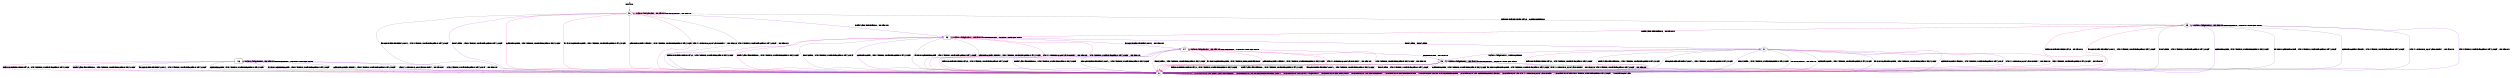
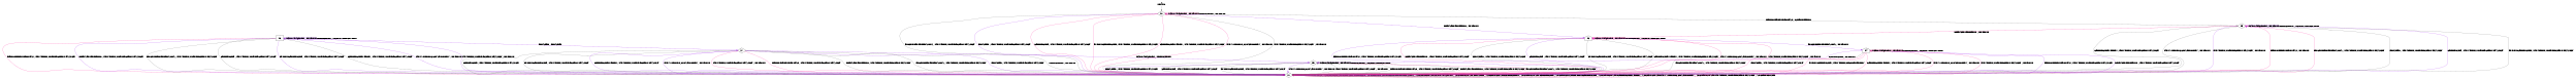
  digraph {
    node [shape=diamond]
    edge [color=gray40]
    n1 [label=s0]
    n2 [label=s1]
    n3 [label=s2 shape=house]
    n4 [label=s3]
    n5 [label=s4 shape=house]
    n6 [label=s5]
    n7 [label=s6 shape=folder]
    n8 [label=s7]
    __start0 [height=0 shape=none width=0]
    n1 -> n1 [color=deeppink label="Acknowledgement / TIMEOUT"]
    n1 -> n1 [color=deeppink label="APPLICATION / TIMEOUT"]
    n1 -> n2 [label="ENCRYPTED_EXTENSIONS / Alert(FATAL,UNEXPECTED_MESSAGE)"]
    n1 -> n2 [color=purple label="FINISHED / Alert(FATAL,UNEXPECTED_MESSAGE)"]
    n1 -> n2 [color=deeppink label="CERTIFICATE / Alert(FATAL,UNEXPECTED_MESSAGE)"]
    n1 -> n2 [color=deeppink label="EMPTY_CERTIFICATE / Alert(FATAL,UNEXPECTED_MESSAGE)"]
    n1 -> n2 [color=deeppink label="CERTIFICATE_VERIFY / Alert(FATAL,UNEXPECTED_MESSAGE)"]
    n1 -> n2 [color=deeppink label="Alert(WARNING,CLOSE_NOTIFY) / TIMEOUT"]
    n1 -> n2 [label="Alert(FATAL,UNEXPECTED_MESSAGE) / TIMEOUT"]
    n1 -> n3 [color=purple label="DHE_SERVER_HELLO / TIMEOUT"]
    n1 -> n4 [label="HELLO_RETRY_REQUEST / CLIENT_HELLO"]
    n2 -> n2 [color=purple label="HELLO_RETRY_REQUEST / SOCKET_CLOSED"]
    n2 -> n2 [color=deeppink label="DHE_SERVER_HELLO / SOCKET_CLOSED"]
    n2 -> n2 [color=deeppink label="ENCRYPTED_EXTENSIONS / SOCKET_CLOSED"]
    n2 -> n2 [label="Acknowledgement / SOCKET_CLOSED"]
    n2 -> n2 [color=deeppink label="FINISHED / SOCKET_CLOSED"]
    n2 -> n2 [label="APPLICATION / SOCKET_CLOSED"]
    n2 -> n2 [label="CERTIFICATE / SOCKET_CLOSED"]
    n2 -> n2 [label="EMPTY_CERTIFICATE / SOCKET_CLOSED"]
    n2 -> n2 [color=deeppink label="CERTIFICATE_VERIFY / SOCKET_CLOSED"]
    n2 -> n2 [label="Alert(WARNING,CLOSE_NOTIFY) / SOCKET_CLOSED"]
    n2 -> n2 [color=deeppink label="Alert(FATAL,UNEXPECTED_MESSAGE) / SOCKET_CLOSED"]
    n3 -> n2 [color=purple label="HELLO_RETRY_REQUEST / Alert(FATAL,UNEXPECTED_MESSAGE)"]
    n3 -> n2 [color=deeppink label="DHE_SERVER_HELLO / Alert(FATAL,UNEXPECTED_MESSAGE)"]
    n3 -> n2 [label="FINISHED / Alert(FATAL,UNEXPECTED_MESSAGE)"]
    n3 -> n2 [color=purple label="CERTIFICATE / Alert(FATAL,UNEXPECTED_MESSAGE)"]
    n3 -> n2 [label="EMPTY_CERTIFICATE / Alert(FATAL,UNEXPECTED_MESSAGE)"]
    n3 -> n2 [label="CERTIFICATE_VERIFY / Alert(FATAL,UNEXPECTED_MESSAGE)"]
    n3 -> n2 [color=deeppink label="Alert(WARNING,CLOSE_NOTIFY) / TIMEOUT"]
    n3 -> n2 [color=deeppink label="Alert(FATAL,UNEXPECTED_MESSAGE) / TIMEOUT"]
    n3 -> n3 [color=purple label="Acknowledgement / TIMEOUT"]
    n3 -> n3 [color=deeppink label="APPLICATION / ACKNOWLEDGEMENT"]
    n3 -> n5 [color=purple label="ENCRYPTED_EXTENSIONS / TIMEOUT"]
    n4 -> n2 [color=deeppink label="HELLO_RETRY_REQUEST / TIMEOUT"]
    n4 -> n2 [color=deeppink label="ENCRYPTED_EXTENSIONS / Alert(FATAL,UNEXPECTED_MESSAGE)"]
    n4 -> n2 [label="FINISHED / Alert(FATAL,UNEXPECTED_MESSAGE)"]
    n4 -> n2 [color=purple label="CERTIFICATE / Alert(FATAL,UNEXPECTED_MESSAGE)"]
    n4 -> n2 [label="EMPTY_CERTIFICATE / Alert(FATAL,UNEXPECTED_MESSAGE)"]
    n4 -> n2 [label="CERTIFICATE_VERIFY / Alert(FATAL,UNEXPECTED_MESSAGE)"]
    n4 -> n2 [label="Alert(WARNING,CLOSE_NOTIFY) / TIMEOUT"]
    n4 -> n2 [color=purple label="Alert(FATAL,UNEXPECTED_MESSAGE) / TIMEOUT"]
    n4 -> n3 [color=deeppink label="DHE_SERVER_HELLO / TIMEOUT"]
    n4 -> n4 [color=deeppink label="Acknowledgement / TIMEOUT"]
    n4 -> n4 [color=purple label="APPLICATION / ACKNOWLEDGEMENT"]
    n5 -> n2 [color=purple label="HELLO_RETRY_REQUEST / Alert(FATAL,UNEXPECTED_MESSAGE)"]
    n5 -> n2 [color=purple label="DHE_SERVER_HELLO / Alert(FATAL,UNEXPECTED_MESSAGE)"]
    n5 -> n2 [label="ENCRYPTED_EXTENSIONS / Alert(FATAL,UNEXPECTED_MESSAGE)"]
    n5 -> n2 [color=deeppink label="FINISHED / Alert(FATAL,UNEXPECTED_MESSAGE)"]
    n5 -> n2 [color=deeppink label="EMPTY_CERTIFICATE / Alert(FATAL,DECODE_ERROR)"]
    n5 -> n2 [color=deeppink label="CERTIFICATE_VERIFY / Alert(FATAL,UNEXPECTED_MESSAGE)"]
    n5 -> n2 [color=deeppink label="Alert(WARNING,CLOSE_NOTIFY) / TIMEOUT"]
    n5 -> n2 [color=deeppink label="Alert(FATAL,UNEXPECTED_MESSAGE) / TIMEOUT"]
    n5 -> n5 [label="Acknowledgement / TIMEOUT"]
    n5 -> n5 [color=deeppink label="APPLICATION / ACKNOWLEDGEMENT"]
    n5 -> n6 [color=purple label="CERTIFICATE / TIMEOUT"]
    n6 -> n2 [label="HELLO_RETRY_REQUEST / Alert(FATAL,UNEXPECTED_MESSAGE)"]
    n6 -> n2 [label="DHE_SERVER_HELLO / Alert(FATAL,UNEXPECTED_MESSAGE)"]
    n6 -> n2 [color=deeppink label="ENCRYPTED_EXTENSIONS / Alert(FATAL,UNEXPECTED_MESSAGE)"]
    n6 -> n2 [color=purple label="FINISHED / Alert(FATAL,UNEXPECTED_MESSAGE)"]
    n6 -> n2 [label="CERTIFICATE / Alert(FATAL,UNEXPECTED_MESSAGE)"]
    n6 -> n2 [label="EMPTY_CERTIFICATE / Alert(FATAL,UNEXPECTED_MESSAGE)"]
    n6 -> n2 [color=purple label="Alert(WARNING,CLOSE_NOTIFY) / TIMEOUT"]
    n6 -> n2 [label="Alert(FATAL,UNEXPECTED_MESSAGE) / TIMEOUT"]
    n6 -> n6 [color=purple label="Acknowledgement / TIMEOUT"]
    n6 -> n6 [label="APPLICATION / ACKNOWLEDGEMENT"]
    n7 -> n2 [color=deeppink label="HELLO_RETRY_REQUEST / Alert(FATAL,UNEXPECTED_MESSAGE)"]
    n7 -> n2 [color=purple label="DHE_SERVER_HELLO / Alert(FATAL,UNEXPECTED_MESSAGE)"]
    n7 -> n2 [label="ENCRYPTED_EXTENSIONS / Alert(FATAL,UNEXPECTED_MESSAGE)"]
    n7 -> n2 [label="CERTIFICATE / Alert(FATAL,UNEXPECTED_MESSAGE)"]
    n7 -> n2 [color=purple label="EMPTY_CERTIFICATE / Alert(FATAL,UNEXPECTED_MESSAGE)"]
    n7 -> n2 [label="CERTIFICATE_VERIFY / Alert(FATAL,UNEXPECTED_MESSAGE)"]
    n7 -> n2 [color=purple label="Alert(WARNING,CLOSE_NOTIFY) / TIMEOUT"]
    n7 -> n2 [color=purple label="Alert(FATAL,UNEXPECTED_MESSAGE) / TIMEOUT"]
    n7 -> n7 [label="Acknowledgement / TIMEOUT"]
    n7 -> n7 [color=purple label="APPLICATION / ACKNOWLEDGEMENT"]
-   n3 -> n8 [color=purple label="FINISHED / FINISHED"]
+   n7 -> n8 [color=purple label="FINISHED / FINISHED"]
    n8 -> n2 [color=deeppink label="HELLO_RETRY_REQUEST / Alert(FATAL,UNEXPECTED_MESSAGE)"]
    n8 -> n2 [label="DHE_SERVER_HELLO / Alert(FATAL,UNEXPECTED_MESSAGE)"]
    n8 -> n2 [label="ENCRYPTED_EXTENSIONS / Alert(FATAL,UNEXPECTED_MESSAGE)"]
    n8 -> n2 [color=purple label="FINISHED / Alert(FATAL,UNEXPECTED_MESSAGE)"]
    n8 -> n2 [label="APPLICATION / TIMEOUT"]
    n8 -> n2 [label="CERTIFICATE / Alert(FATAL,UNEXPECTED_MESSAGE)"]
    n8 -> n2 [label="EMPTY_CERTIFICATE / Alert(FATAL,UNEXPECTED_MESSAGE)"]
    n8 -> n2 [color=purple label="CERTIFICATE_VERIFY / Alert(FATAL,UNEXPECTED_MESSAGE)"]
    n8 -> n2 [color=purple label="Alert(WARNING,CLOSE_NOTIFY) / TIMEOUT"]
    n8 -> n2 [color=deeppink label="Alert(FATAL,UNEXPECTED_MESSAGE) / TIMEOUT"]
    n8 -> n6 [color=purple label="Acknowledgement / APPLICATION"]
    __start0 -> n1
  }
